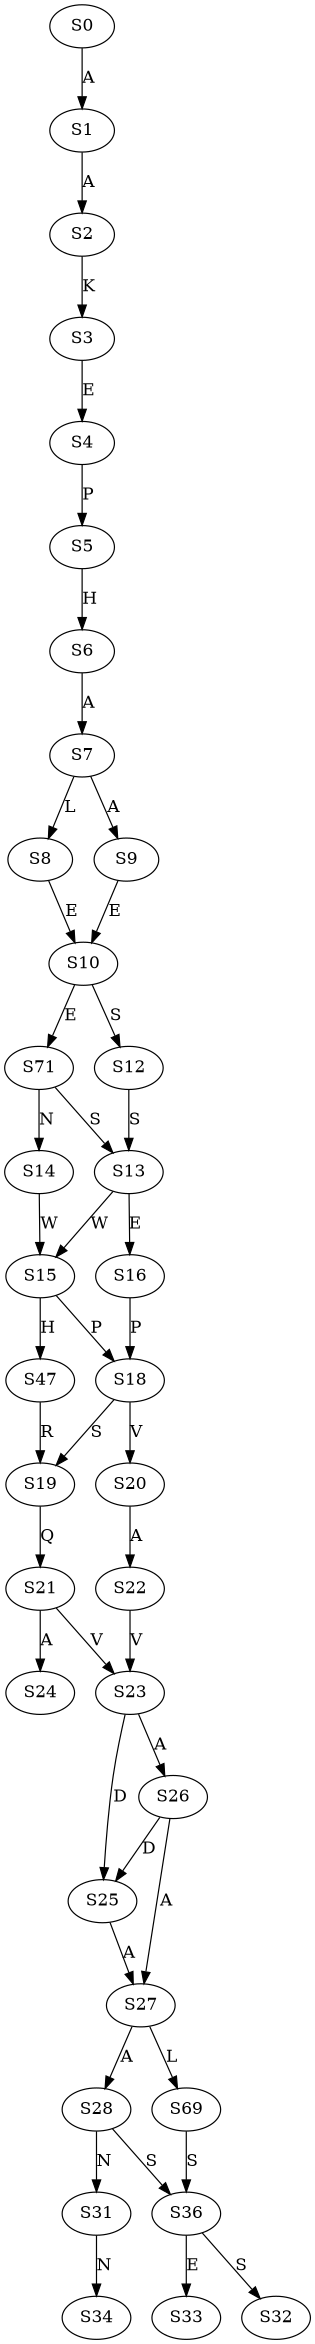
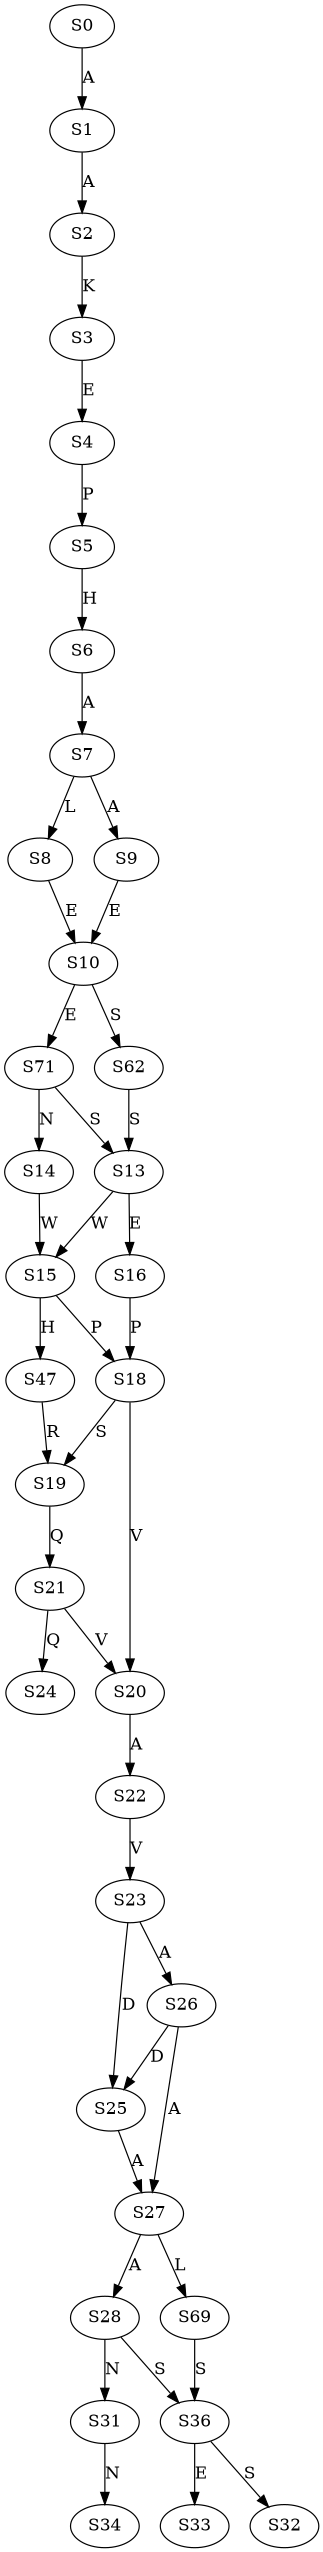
  strict digraph {
    S0
    S1
    S2
    S3
    S4
    S5
    S6
    S7
    S8
    S9
    S10
    n12 [label=S71]
-   S12
+   S12 [label=S62]
    S13
    S14
    S15
    S16
    n18 [label=S47]
    S18
    S19
    S20
    S21
    S22
    S23
    S24
    S25
    S26
    S27
    S28
    n30 [label=S69]
    n31 [label=S36]
    S31
    S32
    S33
    S34
    S0 -> S1 [label=A]
    S1 -> S2 [label=A]
    S2 -> S3 [label=K]
    S3 -> S4 [label=E]
    S4 -> S5 [label=P]
    S5 -> S6 [label=H]
    S6 -> S7 [label=A]
    S7 -> S8 [label=L]
    S7 -> S9 [label=A]
    S8 -> S10 [label=E]
    S9 -> S10 [label=E]
    S10 -> n12 [label=E]
    S10 -> S12 [label=S]
    n12 -> S13 [label=S]
    n12 -> S14 [label=N]
    S12 -> S13 [label=S]
    S13 -> S15 [label=W]
    S13 -> S16 [label=E]
    S14 -> S15 [label=W]
    S15 -> n18 [label=H]
    S15 -> S18 [label=P]
    S16 -> S18 [label=P]
    n18 -> S19 [label=R]
    S18 -> S19 [label=S]
    S18 -> S20 [label=V]
    S19 -> S21 [label=Q]
    S20 -> S22 [label=A]
-   S21 -> S23 [label=V]
-   S21 -> S24 [label=A]
+   S21 -> S20 [label=V]
+   S21 -> S24 [label=Q]
    S22 -> S23 [label=V]
    S23 -> S25 [label=D]
    S23 -> S26 [label=A]
    S25 -> S27 [label=A]
    S26 -> S25 [label=D]
    S26 -> S27 [label=A]
    S27 -> S28 [label=A]
    S27 -> n30 [label=L]
    S28 -> n31 [label=S]
    S28 -> S31 [label=N]
    n30 -> n31 [label=S]
    n31 -> S32 [label=S]
    n31 -> S33 [label=E]
    S31 -> S34 [label=N]
  }
